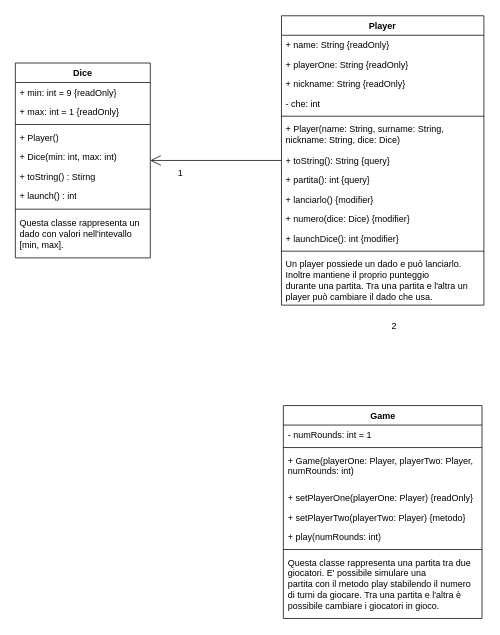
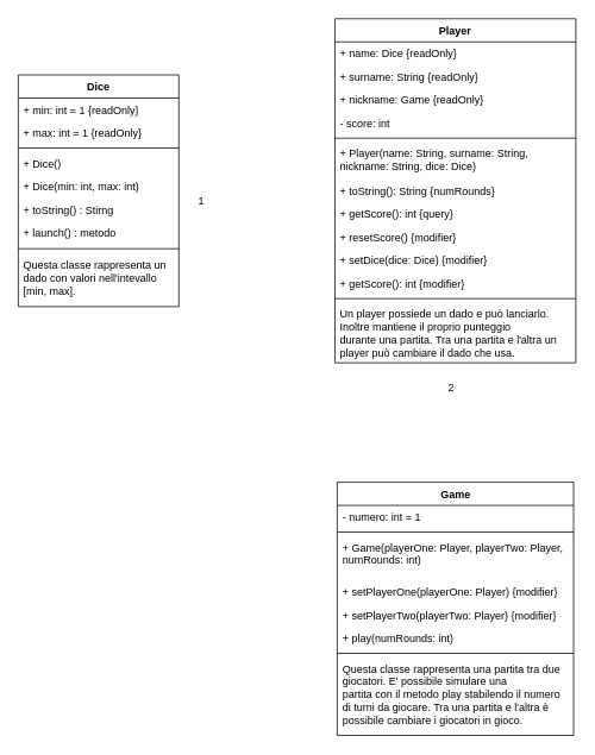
  <mxCell id="0" />
  <mxCell id="1" parent="0" />
  <mxCell id="2" value="Dice" style="swimlane;fontStyle=1;align=center;verticalAlign=top;childLayout=stackLayout;horizontal=1;startSize=26;horizontalStack=0;resizeParent=1;resizeParentMax=0;resizeLast=0;collapsible=1;marginBottom=0;whiteSpace=wrap;html=1;" parent="1" vertex="1"><mxGeometry x="20" y="83" width="180" height="260" as="geometry" /></mxCell>
- <mxCell id="3" value="+ min: int = 9 {readOnly}" style="text;strokeColor=none;fillColor=none;align=left;verticalAlign=top;spacingLeft=4;spacingRight=4;overflow=hidden;rotatable=0;points=[[0,0.5],[1,0.5]];portConstraint=eastwest;whiteSpace=wrap;html=1;" parent="2" vertex="1"><mxGeometry y="26" width="180" height="26" as="geometry" /></mxCell>
+ <mxCell id="3" value="+ min: int = 1 {readOnly}" style="text;strokeColor=none;fillColor=none;align=left;verticalAlign=top;spacingLeft=4;spacingRight=4;overflow=hidden;rotatable=0;points=[[0,0.5],[1,0.5]];portConstraint=eastwest;whiteSpace=wrap;html=1;" parent="2" vertex="1"><mxGeometry y="26" width="180" height="26" as="geometry" /></mxCell>
  <mxCell id="4" value="+ max: int = 1 {readOnly}" style="text;strokeColor=none;fillColor=none;align=left;verticalAlign=top;spacingLeft=4;spacingRight=4;overflow=hidden;rotatable=0;points=[[0,0.5],[1,0.5]];portConstraint=eastwest;whiteSpace=wrap;html=1;" vertex="1" parent="2"><mxGeometry y="52" width="180" height="26" as="geometry" /></mxCell>
  <mxCell id="5" value="" style="line;strokeWidth=1;fillColor=none;align=left;verticalAlign=middle;spacingTop=-1;spacingLeft=3;spacingRight=3;rotatable=0;labelPosition=right;points=[];portConstraint=eastwest;strokeColor=inherit;" parent="2" vertex="1"><mxGeometry y="78" width="180" height="8" as="geometry" /></mxCell>
- <mxCell id="6" value="+ Player()" style="text;strokeColor=none;fillColor=none;align=left;verticalAlign=top;spacingLeft=4;spacingRight=4;overflow=hidden;rotatable=0;points=[[0,0.5],[1,0.5]];portConstraint=eastwest;whiteSpace=wrap;html=1;" vertex="1" parent="2"><mxGeometry y="86" width="180" height="26" as="geometry" /></mxCell>
+ <mxCell id="6" value="+ Dice()" style="text;strokeColor=none;fillColor=none;align=left;verticalAlign=top;spacingLeft=4;spacingRight=4;overflow=hidden;rotatable=0;points=[[0,0.5],[1,0.5]];portConstraint=eastwest;whiteSpace=wrap;html=1;" vertex="1" parent="2"><mxGeometry y="86" width="180" height="26" as="geometry" /></mxCell>
  <mxCell id="7" value="+ Dice(min: int, max: int)" style="text;strokeColor=none;fillColor=none;align=left;verticalAlign=top;spacingLeft=4;spacingRight=4;overflow=hidden;rotatable=0;points=[[0,0.5],[1,0.5]];portConstraint=eastwest;whiteSpace=wrap;html=1;" vertex="1" parent="2"><mxGeometry y="112" width="180" height="26" as="geometry" /></mxCell>
  <mxCell id="8" value="+ toString() : Stirng" style="text;strokeColor=none;fillColor=none;align=left;verticalAlign=top;spacingLeft=4;spacingRight=4;overflow=hidden;rotatable=0;points=[[0,0.5],[1,0.5]];portConstraint=eastwest;whiteSpace=wrap;html=1;" vertex="1" parent="2"><mxGeometry y="138" width="180" height="26" as="geometry" /></mxCell>
- <mxCell id="9" value="+ launch() : int" style="text;strokeColor=none;fillColor=none;align=left;verticalAlign=top;spacingLeft=4;spacingRight=4;overflow=hidden;rotatable=0;points=[[0,0.5],[1,0.5]];portConstraint=eastwest;whiteSpace=wrap;html=1;" parent="2" vertex="1"><mxGeometry y="164" width="180" height="26" as="geometry" /></mxCell>
+ <mxCell id="9" value="+ launch() : metodo" style="text;strokeColor=none;fillColor=none;align=left;verticalAlign=top;spacingLeft=4;spacingRight=4;overflow=hidden;rotatable=0;points=[[0,0.5],[1,0.5]];portConstraint=eastwest;whiteSpace=wrap;html=1;" parent="2" vertex="1"><mxGeometry y="164" width="180" height="26" as="geometry" /></mxCell>
  <mxCell id="10" value="" style="line;strokeWidth=1;fillColor=none;align=left;verticalAlign=middle;spacingTop=-1;spacingLeft=3;spacingRight=3;rotatable=0;labelPosition=right;points=[];portConstraint=eastwest;strokeColor=inherit;" vertex="1" parent="2"><mxGeometry y="190" width="180" height="10" as="geometry" /></mxCell>
  <mxCell id="11" value="Questa classe rappresenta un dado con valori nell'intevallo&amp;nbsp;&lt;div&gt;[min, max].&amp;nbsp;&lt;/div&gt;" style="text;strokeColor=none;fillColor=none;align=left;verticalAlign=top;spacingLeft=4;spacingRight=4;overflow=hidden;rotatable=0;points=[[0,0.5],[1,0.5]];portConstraint=eastwest;whiteSpace=wrap;html=1;" vertex="1" parent="2"><mxGeometry y="200" width="180" height="60" as="geometry" /></mxCell>
  <mxCell id="12" value="Player" style="swimlane;fontStyle=1;align=center;verticalAlign=top;childLayout=stackLayout;horizontal=1;startSize=26;horizontalStack=0;resizeParent=1;resizeParentMax=0;resizeLast=0;collapsible=1;marginBottom=0;whiteSpace=wrap;html=1;" parent="1" vertex="1"><mxGeometry x="375" y="20" width="270" height="386" as="geometry" /></mxCell>
- <mxCell id="13" value="+ name: String {readOnly}" style="text;strokeColor=none;fillColor=none;align=left;verticalAlign=top;spacingLeft=4;spacingRight=4;overflow=hidden;rotatable=0;points=[[0,0.5],[1,0.5]];portConstraint=eastwest;whiteSpace=wrap;html=1;" parent="12" vertex="1"><mxGeometry y="26" width="270" height="26" as="geometry" /></mxCell>
- <mxCell id="14" value="+ playerOne: String {readOnly}" style="text;strokeColor=none;fillColor=none;align=left;verticalAlign=top;spacingLeft=4;spacingRight=4;overflow=hidden;rotatable=0;points=[[0,0.5],[1,0.5]];portConstraint=eastwest;whiteSpace=wrap;html=1;" parent="12" vertex="1"><mxGeometry y="52" width="270" height="26" as="geometry" /></mxCell>
- <mxCell id="15" value="+ nickname: String {readOnly}" style="text;strokeColor=none;fillColor=none;align=left;verticalAlign=top;spacingLeft=4;spacingRight=4;overflow=hidden;rotatable=0;points=[[0,0.5],[1,0.5]];portConstraint=eastwest;whiteSpace=wrap;html=1;" parent="12" vertex="1"><mxGeometry y="78" width="270" height="26" as="geometry" /></mxCell>
- <mxCell id="16" value="- che: int" style="text;strokeColor=none;fillColor=none;align=left;verticalAlign=top;spacingLeft=4;spacingRight=4;overflow=hidden;rotatable=0;points=[[0,0.5],[1,0.5]];portConstraint=eastwest;whiteSpace=wrap;html=1;" parent="12" vertex="1"><mxGeometry y="104" width="270" height="26" as="geometry" /></mxCell>
+ <mxCell id="13" value="+ name: Dice {readOnly}" style="text;strokeColor=none;fillColor=none;align=left;verticalAlign=top;spacingLeft=4;spacingRight=4;overflow=hidden;rotatable=0;points=[[0,0.5],[1,0.5]];portConstraint=eastwest;whiteSpace=wrap;html=1;" parent="12" vertex="1"><mxGeometry y="26" width="270" height="26" as="geometry" /></mxCell>
+ <mxCell id="14" value="+ surname: String {readOnly}" style="text;strokeColor=none;fillColor=none;align=left;verticalAlign=top;spacingLeft=4;spacingRight=4;overflow=hidden;rotatable=0;points=[[0,0.5],[1,0.5]];portConstraint=eastwest;whiteSpace=wrap;html=1;" parent="12" vertex="1"><mxGeometry y="52" width="270" height="26" as="geometry" /></mxCell>
+ <mxCell id="15" value="+ nickname: Game {readOnly}" style="text;strokeColor=none;fillColor=none;align=left;verticalAlign=top;spacingLeft=4;spacingRight=4;overflow=hidden;rotatable=0;points=[[0,0.5],[1,0.5]];portConstraint=eastwest;whiteSpace=wrap;html=1;" parent="12" vertex="1"><mxGeometry y="78" width="270" height="26" as="geometry" /></mxCell>
+ <mxCell id="16" value="- score: int" style="text;strokeColor=none;fillColor=none;align=left;verticalAlign=top;spacingLeft=4;spacingRight=4;overflow=hidden;rotatable=0;points=[[0,0.5],[1,0.5]];portConstraint=eastwest;whiteSpace=wrap;html=1;" parent="12" vertex="1"><mxGeometry y="104" width="270" height="26" as="geometry" /></mxCell>
  <mxCell id="17" value="" style="line;strokeWidth=1;fillColor=none;align=left;verticalAlign=middle;spacingTop=-1;spacingLeft=3;spacingRight=3;rotatable=0;labelPosition=right;points=[];portConstraint=eastwest;strokeColor=inherit;" parent="12" vertex="1"><mxGeometry y="130" width="270" height="8" as="geometry" /></mxCell>
  <mxCell id="18" value="+ Player(name: String, surname: String,&amp;nbsp; nickname: String, dice: Dice)" style="text;strokeColor=none;fillColor=none;align=left;verticalAlign=top;spacingLeft=4;spacingRight=4;overflow=hidden;rotatable=0;points=[[0,0.5],[1,0.5]];portConstraint=eastwest;whiteSpace=wrap;html=1;" vertex="1" parent="12"><mxGeometry y="138" width="270" height="42" as="geometry" /></mxCell>
- <mxCell id="19" value="+ toString(): String {query}" style="text;strokeColor=none;fillColor=none;align=left;verticalAlign=top;spacingLeft=4;spacingRight=4;overflow=hidden;rotatable=0;points=[[0,0.5],[1,0.5]];portConstraint=eastwest;whiteSpace=wrap;html=1;" parent="12" vertex="1"><mxGeometry y="180" width="270" height="26" as="geometry" /></mxCell>
- <mxCell id="20" value="+ partita(): int {query}" style="text;strokeColor=none;fillColor=none;align=left;verticalAlign=top;spacingLeft=4;spacingRight=4;overflow=hidden;rotatable=0;points=[[0,0.5],[1,0.5]];portConstraint=eastwest;whiteSpace=wrap;html=1;" parent="12" vertex="1"><mxGeometry y="206" width="270" height="26" as="geometry" /></mxCell>
- <mxCell id="21" value="+ lanciarlo() {modifier}" style="text;strokeColor=none;fillColor=none;align=left;verticalAlign=top;spacingLeft=4;spacingRight=4;overflow=hidden;rotatable=0;points=[[0,0.5],[1,0.5]];portConstraint=eastwest;whiteSpace=wrap;html=1;" vertex="1" parent="12"><mxGeometry y="232" width="270" height="26" as="geometry" /></mxCell>
- <mxCell id="22" value="+ numero(dice: Dice) {modifier}" style="text;strokeColor=none;fillColor=none;align=left;verticalAlign=top;spacingLeft=4;spacingRight=4;overflow=hidden;rotatable=0;points=[[0,0.5],[1,0.5]];portConstraint=eastwest;whiteSpace=wrap;html=1;" vertex="1" parent="12"><mxGeometry y="258" width="270" height="26" as="geometry" /></mxCell>
- <mxCell id="23" value="+ launchDice(): int {modifier}" style="text;strokeColor=none;fillColor=none;align=left;verticalAlign=top;spacingLeft=4;spacingRight=4;overflow=hidden;rotatable=0;points=[[0,0.5],[1,0.5]];portConstraint=eastwest;whiteSpace=wrap;html=1;" parent="12" vertex="1"><mxGeometry y="284" width="270" height="26" as="geometry" /></mxCell>
+ <mxCell id="19" value="+ toString(): String {numRounds}" style="text;strokeColor=none;fillColor=none;align=left;verticalAlign=top;spacingLeft=4;spacingRight=4;overflow=hidden;rotatable=0;points=[[0,0.5],[1,0.5]];portConstraint=eastwest;whiteSpace=wrap;html=1;" parent="12" vertex="1"><mxGeometry y="180" width="270" height="26" as="geometry" /></mxCell>
+ <mxCell id="20" value="+ getScore(): int {query}" style="text;strokeColor=none;fillColor=none;align=left;verticalAlign=top;spacingLeft=4;spacingRight=4;overflow=hidden;rotatable=0;points=[[0,0.5],[1,0.5]];portConstraint=eastwest;whiteSpace=wrap;html=1;" parent="12" vertex="1"><mxGeometry y="206" width="270" height="26" as="geometry" /></mxCell>
+ <mxCell id="21" value="+ resetScore() {modifier}" style="text;strokeColor=none;fillColor=none;align=left;verticalAlign=top;spacingLeft=4;spacingRight=4;overflow=hidden;rotatable=0;points=[[0,0.5],[1,0.5]];portConstraint=eastwest;whiteSpace=wrap;html=1;" vertex="1" parent="12"><mxGeometry y="232" width="270" height="26" as="geometry" /></mxCell>
+ <mxCell id="22" value="+ setDice(dice: Dice) {modifier}" style="text;strokeColor=none;fillColor=none;align=left;verticalAlign=top;spacingLeft=4;spacingRight=4;overflow=hidden;rotatable=0;points=[[0,0.5],[1,0.5]];portConstraint=eastwest;whiteSpace=wrap;html=1;" vertex="1" parent="12"><mxGeometry y="258" width="270" height="26" as="geometry" /></mxCell>
+ <mxCell id="23" value="+ getScore(): int {modifier}" style="text;strokeColor=none;fillColor=none;align=left;verticalAlign=top;spacingLeft=4;spacingRight=4;overflow=hidden;rotatable=0;points=[[0,0.5],[1,0.5]];portConstraint=eastwest;whiteSpace=wrap;html=1;" parent="12" vertex="1"><mxGeometry y="284" width="270" height="26" as="geometry" /></mxCell>
  <mxCell id="24" value="" style="line;strokeWidth=1;fillColor=none;align=left;verticalAlign=middle;spacingTop=-1;spacingLeft=3;spacingRight=3;rotatable=0;labelPosition=right;points=[];portConstraint=eastwest;strokeColor=inherit;" vertex="1" parent="12"><mxGeometry y="310" width="270" height="8" as="geometry" /></mxCell>
  <mxCell id="25" value="Un player possiede un dado e può lanciarlo.&lt;div&gt;Inoltre mantiene il proprio punteggio&amp;nbsp;&lt;/div&gt;&lt;div&gt;durante una partita. Tra una partita e l'altra un player può cambiare il dado che usa.&lt;/div&gt;" style="text;strokeColor=none;fillColor=none;align=left;verticalAlign=top;spacingLeft=4;spacingRight=4;overflow=hidden;rotatable=0;points=[[0,0.5],[1,0.5]];portConstraint=eastwest;whiteSpace=wrap;html=1;" vertex="1" parent="12"><mxGeometry y="318" width="270" height="68" as="geometry" /></mxCell>
  <mxCell id="26" value="Game" style="swimlane;fontStyle=1;align=center;verticalAlign=top;childLayout=stackLayout;horizontal=1;startSize=26;horizontalStack=0;resizeParent=1;resizeParentMax=0;resizeLast=0;collapsible=1;marginBottom=0;whiteSpace=wrap;html=1;" parent="1" vertex="1"><mxGeometry x="377.5" y="540" width="265" height="284" as="geometry" /></mxCell>
- <mxCell id="27" value="- numRounds: int = 1" style="text;strokeColor=none;fillColor=none;align=left;verticalAlign=top;spacingLeft=4;spacingRight=4;overflow=hidden;rotatable=0;points=[[0,0.5],[1,0.5]];portConstraint=eastwest;whiteSpace=wrap;html=1;" parent="26" vertex="1"><mxGeometry y="26" width="265" height="26" as="geometry" /></mxCell>
+ <mxCell id="27" value="- numero: int = 1" style="text;strokeColor=none;fillColor=none;align=left;verticalAlign=top;spacingLeft=4;spacingRight=4;overflow=hidden;rotatable=0;points=[[0,0.5],[1,0.5]];portConstraint=eastwest;whiteSpace=wrap;html=1;" parent="26" vertex="1"><mxGeometry y="26" width="265" height="26" as="geometry" /></mxCell>
  <mxCell id="28" value="" style="line;strokeWidth=1;fillColor=none;align=left;verticalAlign=middle;spacingTop=-1;spacingLeft=3;spacingRight=3;rotatable=0;labelPosition=right;points=[];portConstraint=eastwest;strokeColor=inherit;" parent="26" vertex="1"><mxGeometry y="52" width="265" height="8" as="geometry" /></mxCell>
  <mxCell id="29" value="+ Game(playerOne: Player, playerTwo: Player, numRounds: int)" style="text;strokeColor=none;fillColor=none;align=left;verticalAlign=top;spacingLeft=4;spacingRight=4;overflow=hidden;rotatable=0;points=[[0,0.5],[1,0.5]];portConstraint=eastwest;whiteSpace=wrap;html=1;" vertex="1" parent="26"><mxGeometry y="60" width="265" height="50" as="geometry" /></mxCell>
- <mxCell id="30" value="+ setPlayerOne(playerOne: Player) {readOnly}" style="text;strokeColor=none;fillColor=none;align=left;verticalAlign=top;spacingLeft=4;spacingRight=4;overflow=hidden;rotatable=0;points=[[0,0.5],[1,0.5]];portConstraint=eastwest;whiteSpace=wrap;html=1;" vertex="1" parent="26"><mxGeometry y="110" width="265" height="26" as="geometry" /></mxCell>
- <mxCell id="31" value="+ setPlayerTwo(playerTwo: Player) {metodo}" style="text;strokeColor=none;fillColor=none;align=left;verticalAlign=top;spacingLeft=4;spacingRight=4;overflow=hidden;rotatable=0;points=[[0,0.5],[1,0.5]];portConstraint=eastwest;whiteSpace=wrap;html=1;" vertex="1" parent="26"><mxGeometry y="136" width="265" height="26" as="geometry" /></mxCell>
+ <mxCell id="30" value="+ setPlayerOne(playerOne: Player) {modifier}" style="text;strokeColor=none;fillColor=none;align=left;verticalAlign=top;spacingLeft=4;spacingRight=4;overflow=hidden;rotatable=0;points=[[0,0.5],[1,0.5]];portConstraint=eastwest;whiteSpace=wrap;html=1;" vertex="1" parent="26"><mxGeometry y="110" width="265" height="26" as="geometry" /></mxCell>
+ <mxCell id="31" value="+ setPlayerTwo(playerTwo: Player) {modifier}" style="text;strokeColor=none;fillColor=none;align=left;verticalAlign=top;spacingLeft=4;spacingRight=4;overflow=hidden;rotatable=0;points=[[0,0.5],[1,0.5]];portConstraint=eastwest;whiteSpace=wrap;html=1;" vertex="1" parent="26"><mxGeometry y="136" width="265" height="26" as="geometry" /></mxCell>
  <mxCell id="32" value="+ play(numRounds: int)" style="text;strokeColor=none;fillColor=none;align=left;verticalAlign=top;spacingLeft=4;spacingRight=4;overflow=hidden;rotatable=0;points=[[0,0.5],[1,0.5]];portConstraint=eastwest;whiteSpace=wrap;html=1;" parent="26" vertex="1"><mxGeometry y="162" width="265" height="26" as="geometry" /></mxCell>
  <mxCell id="33" value="" style="line;strokeWidth=1;fillColor=none;align=left;verticalAlign=middle;spacingTop=-1;spacingLeft=3;spacingRight=3;rotatable=0;labelPosition=right;points=[];portConstraint=eastwest;strokeColor=inherit;" vertex="1" parent="26"><mxGeometry y="188" width="265" height="8" as="geometry" /></mxCell>
  <mxCell id="34" value="Questa classe rappresenta una partita tra due&amp;nbsp;&lt;div&gt;giocatori. E' possibile simulare una&amp;nbsp;&lt;/div&gt;&lt;div&gt;partita con il metodo play stabilendo il numero di turni da giocare. Tra una partita e l'altra è possibile cambiare i giocatori in gioco.&lt;/div&gt;" style="text;strokeColor=none;fillColor=none;align=left;verticalAlign=top;spacingLeft=4;spacingRight=4;overflow=hidden;rotatable=0;points=[[0,0.5],[1,0.5]];portConstraint=eastwest;whiteSpace=wrap;html=1;" vertex="1" parent="26"><mxGeometry y="196" width="265" height="88" as="geometry" /></mxCell>
- <mxCell id="35" value="" style="endArrow=open;endFill=1;endSize=12;html=1;rounded=0;" edge="1" parent="1" source="12" target="2"><mxGeometry width="160" relative="1" as="geometry"><mxPoint x="310" y="240" as="sourcePoint" /><mxPoint x="470" y="240" as="targetPoint" /></mxGeometry></mxCell>
- <mxCell id="36" value="1" style="text;html=1;align=center;verticalAlign=middle;resizable=0;points=[];autosize=1;strokeColor=none;fillColor=none;" vertex="1" parent="1"><mxGeometry x="225" y="215" width="30" height="30" as="geometry" /></mxCell>
- <mxCell id="37" value="2" style="text;html=1;align=center;verticalAlign=middle;resizable=0;points=[];autosize=1;strokeColor=none;fillColor=none;" vertex="1" parent="1"><mxGeometry x="510" y="420" width="30" height="30" as="geometry" /></mxCell>
+ <mxCell id="36" value="1" style="text;html=1;align=center;verticalAlign=middle;resizable=0;points=[];autosize=1;strokeColor=none;fillColor=none;" vertex="1" parent="1"><mxGeometry x="210" y="210" width="30" height="30" as="geometry" /></mxCell>
+ <mxCell id="37" value="2" style="text;html=1;align=center;verticalAlign=middle;resizable=0;points=[];autosize=1;strokeColor=none;fillColor=none;" vertex="1" parent="1"><mxGeometry x="490" y="420" width="30" height="30" as="geometry" /></mxCell>
